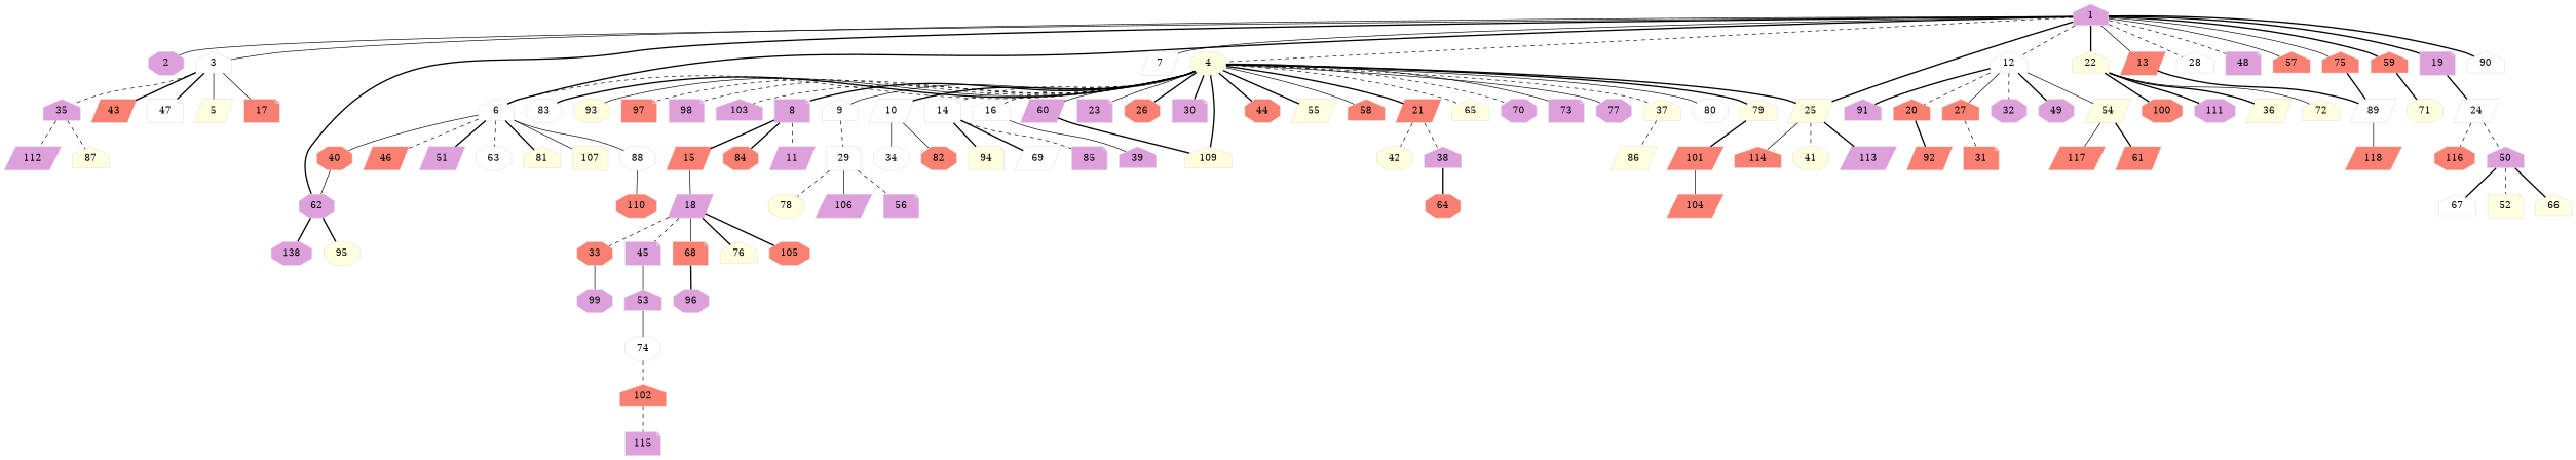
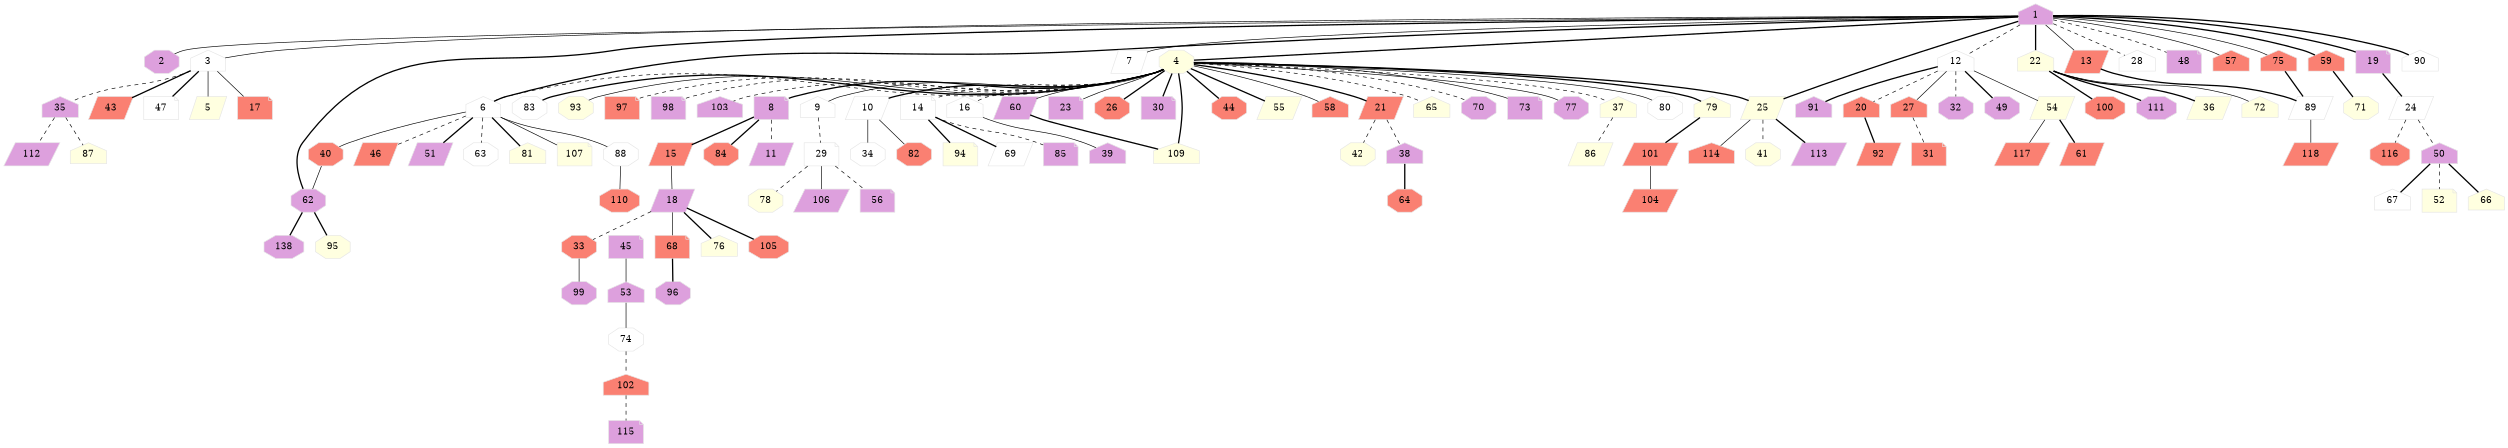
  graph {
    node [color=gray90 fillcolor=plum shape=octagon style=filled]
    edge [style=bold]
    2
    1 [shape=house]
    3 [fillcolor=white shape=house]
    4 [fillcolor=lightyellow]
    6 [fillcolor=white shape=house]
    7 [fillcolor=white shape=parallelogram]
    12 [fillcolor=white shape=house]
    13 [fillcolor=salmon shape=parallelogram]
    19 [shape=note]
    22 [fillcolor=lightyellow shape=house]
    25 [fillcolor=lightyellow shape=parallelogram]
    28 [fillcolor=white shape=house]
    48 [shape=note]
    57 [fillcolor=salmon shape=house]
    59 [fillcolor=salmon shape=house]
    62
    75 [fillcolor=salmon shape=house]
    90 [fillcolor=white shape=house]
    5 [fillcolor=lightyellow shape=parallelogram]
    17 [fillcolor=salmon shape=note]
    35 [shape=house]
    43 [fillcolor=salmon shape=parallelogram]
    47 [fillcolor=white shape=note]
    8 [shape=note]
    9 [fillcolor=white shape=house]
    10 [fillcolor=white shape=parallelogram]
    14 [fillcolor=white shape=note]
    16 [fillcolor=white shape=house]
    21 [fillcolor=salmon shape=parallelogram]
    23 [shape=note]
    26 [fillcolor=salmon]
    30 [shape=note]
    37 [fillcolor=lightyellow shape=house]
    44 [fillcolor=salmon]
    55 [fillcolor=lightyellow shape=parallelogram]
    58 [fillcolor=salmon shape=house]
    60 [shape=parallelogram]
    65 [fillcolor=lightyellow shape=house]
    70
    73 [shape=note]
    77
    79 [fillcolor=lightyellow shape=house]
    80 [fillcolor=white]
    83 [fillcolor=white]
    93 [fillcolor=lightyellow]
    97 [fillcolor=salmon shape=note]
    98 [shape=note]
    103 [shape=house]
    109 [fillcolor=lightyellow shape=house]
    40 [fillcolor=salmon]
    46 [fillcolor=salmon shape=parallelogram]
    51 [shape=parallelogram]
    63 [fillcolor=white]
    81 [fillcolor=lightyellow shape=house]
    88 [fillcolor=white]
    107 [fillcolor=lightyellow shape=note]
    20 [fillcolor=salmon shape=house]
    27 [fillcolor=salmon shape=house]
    32
    49
    54 [fillcolor=lightyellow shape=parallelogram]
    91 [shape=house]
    89 [fillcolor=white shape=parallelogram]
    24 [fillcolor=white shape=parallelogram]
    36 [fillcolor=lightyellow shape=parallelogram]
    72 [fillcolor=lightyellow shape=house]
    100 [fillcolor=salmon]
    111
    41 [fillcolor=lightyellow]
    113 [shape=parallelogram]
    114 [fillcolor=salmon shape=house]
    71 [fillcolor=lightyellow]
    95 [fillcolor=lightyellow]
    n74 [label=138]
    87 [fillcolor=lightyellow shape=house]
    112 [shape=parallelogram]
    11 [shape=parallelogram]
    15 [fillcolor=salmon shape=parallelogram]
    84 [fillcolor=salmon]
    29 [fillcolor=white shape=note]
    34 [fillcolor=white]
    82 [fillcolor=salmon]
    69 [fillcolor=white shape=parallelogram]
    85 [shape=note]
    94 [fillcolor=lightyellow shape=note]
    39 [shape=house]
    38 [shape=house]
    42 [fillcolor=lightyellow]
    86 [fillcolor=lightyellow shape=parallelogram]
    101 [fillcolor=salmon shape=parallelogram]
    110 [fillcolor=salmon]
    18 [shape=parallelogram]
    56 [shape=note]
    78 [fillcolor=lightyellow]
    106 [shape=parallelogram]
    92 [fillcolor=salmon shape=parallelogram]
    31 [fillcolor=salmon shape=note]
    61 [fillcolor=salmon shape=parallelogram]
    117 [fillcolor=salmon shape=parallelogram]
    118 [fillcolor=salmon shape=parallelogram]
    33 [fillcolor=salmon]
    45 [shape=note]
    68 [fillcolor=salmon shape=note]
    76 [fillcolor=lightyellow shape=house]
    105 [fillcolor=salmon]
    99
    53 [shape=house]
    96
    50 [shape=house]
    116 [fillcolor=salmon]
    64 [fillcolor=salmon]
    52 [fillcolor=lightyellow shape=note]
    66 [fillcolor=lightyellow shape=house]
    67 [fillcolor=white shape=house]
    74 [fillcolor=white]
    102 [fillcolor=salmon shape=house]
    115 [shape=note]
    104 [fillcolor=salmon shape=parallelogram]
    1 -- 2 [style=solid]
    1 -- 3 [style=solid]
-   1 -- 4 [style=dashed]
+   1 -- 4
    1 -- 6
    1 -- 7 [style=solid]
    1 -- 12 [style=dashed]
    1 -- 13 [style=solid]
    1 -- 19
    1 -- 22
    1 -- 25
    1 -- 28 [style=dashed]
    1 -- 48 [style=dashed]
    1 -- 57 [style=solid]
    1 -- 59
    1 -- 62
    1 -- 75 [style=solid]
    1 -- 90
    3 -- 5 [style=solid]
    3 -- 17 [style=solid]
    3 -- 35 [style=dashed]
    3 -- 43
    3 -- 47
    4 -- 6 [style=dashed]
    4 -- 25
    4 -- 8
    4 -- 9 [style=solid]
    4 -- 10
    4 -- 14 [style=dashed]
    4 -- 16 [style=dashed]
    4 -- 21
    4 -- 23 [style=solid]
    4 -- 26
    4 -- 30
    4 -- 37 [style=dashed]
    4 -- 44
    4 -- 55
    4 -- 58 [style=solid]
    4 -- 60 [style=solid]
    4 -- 65 [style=dashed]
    4 -- 70 [style=dashed]
    4 -- 73 [style=solid]
    4 -- 77 [style=solid]
    4 -- 79
    4 -- 80 [style=solid]
    4 -- 83
    4 -- 93 [style=solid]
    4 -- 97 [style=dashed]
    4 -- 98 [style=dashed]
    4 -- 103 [style=dashed]
    4 -- 109
    6 -- 40 [style=solid]
    6 -- 46 [style=dashed]
    6 -- 51
    6 -- 63 [style=dashed]
    6 -- 81
    6 -- 88 [style=solid]
    6 -- 107 [style=solid]
    12 -- 20 [style=dashed]
    12 -- 27 [style=solid]
    12 -- 32 [style=dashed]
    12 -- 49
    12 -- 54 [style=solid]
    12 -- 91
    13 -- 89
    19 -- 24
    22 -- 36
    22 -- 72 [style=solid]
    22 -- 100
    22 -- 111
    25 -- 41 [style=dashed]
    25 -- 113
    25 -- 114 [style=solid]
    59 -- 71
    62 -- 95
    62 -- n74
    75 -- 89
    35 -- 87 [style=dashed]
    35 -- 112 [style=dashed]
    8 -- 11 [style=dashed]
    8 -- 15
    8 -- 84
    9 -- 29 [style=dashed]
    10 -- 34 [style=solid]
    10 -- 82 [style=solid]
    14 -- 69
    14 -- 85 [style=dashed]
    14 -- 94
    16 -- 39 [style=solid]
    21 -- 38 [style=dashed]
    21 -- 42 [style=dashed]
    37 -- 86 [style=dashed]
    60 -- 109
    79 -- 101
    40 -- 62 [style=solid]
    88 -- 110 [style=solid]
    20 -- 92
    27 -- 31 [style=dashed]
    54 -- 61
    54 -- 117 [style=solid]
    89 -- 118 [style=solid]
    24 -- 50 [style=dashed]
    24 -- 116 [style=dashed]
    15 -- 18 [style=solid]
    29 -- 56 [style=dashed]
    29 -- 78 [style=dashed]
    29 -- 106 [style=solid]
    38 -- 64
    101 -- 104 [style=solid]
    18 -- 33 [style=dashed]
-   18 -- 45 [style=dashed]
    18 -- 68 [style=solid]
    18 -- 76
    18 -- 105
    33 -- 99 [style=solid]
    45 -- 53 [style=solid]
    68 -- 96
    53 -- 74 [style=solid]
    50 -- 52 [style=dashed]
    50 -- 66
    50 -- 67
    74 -- 102 [style=dashed]
    102 -- 115 [style=dashed]
  }
